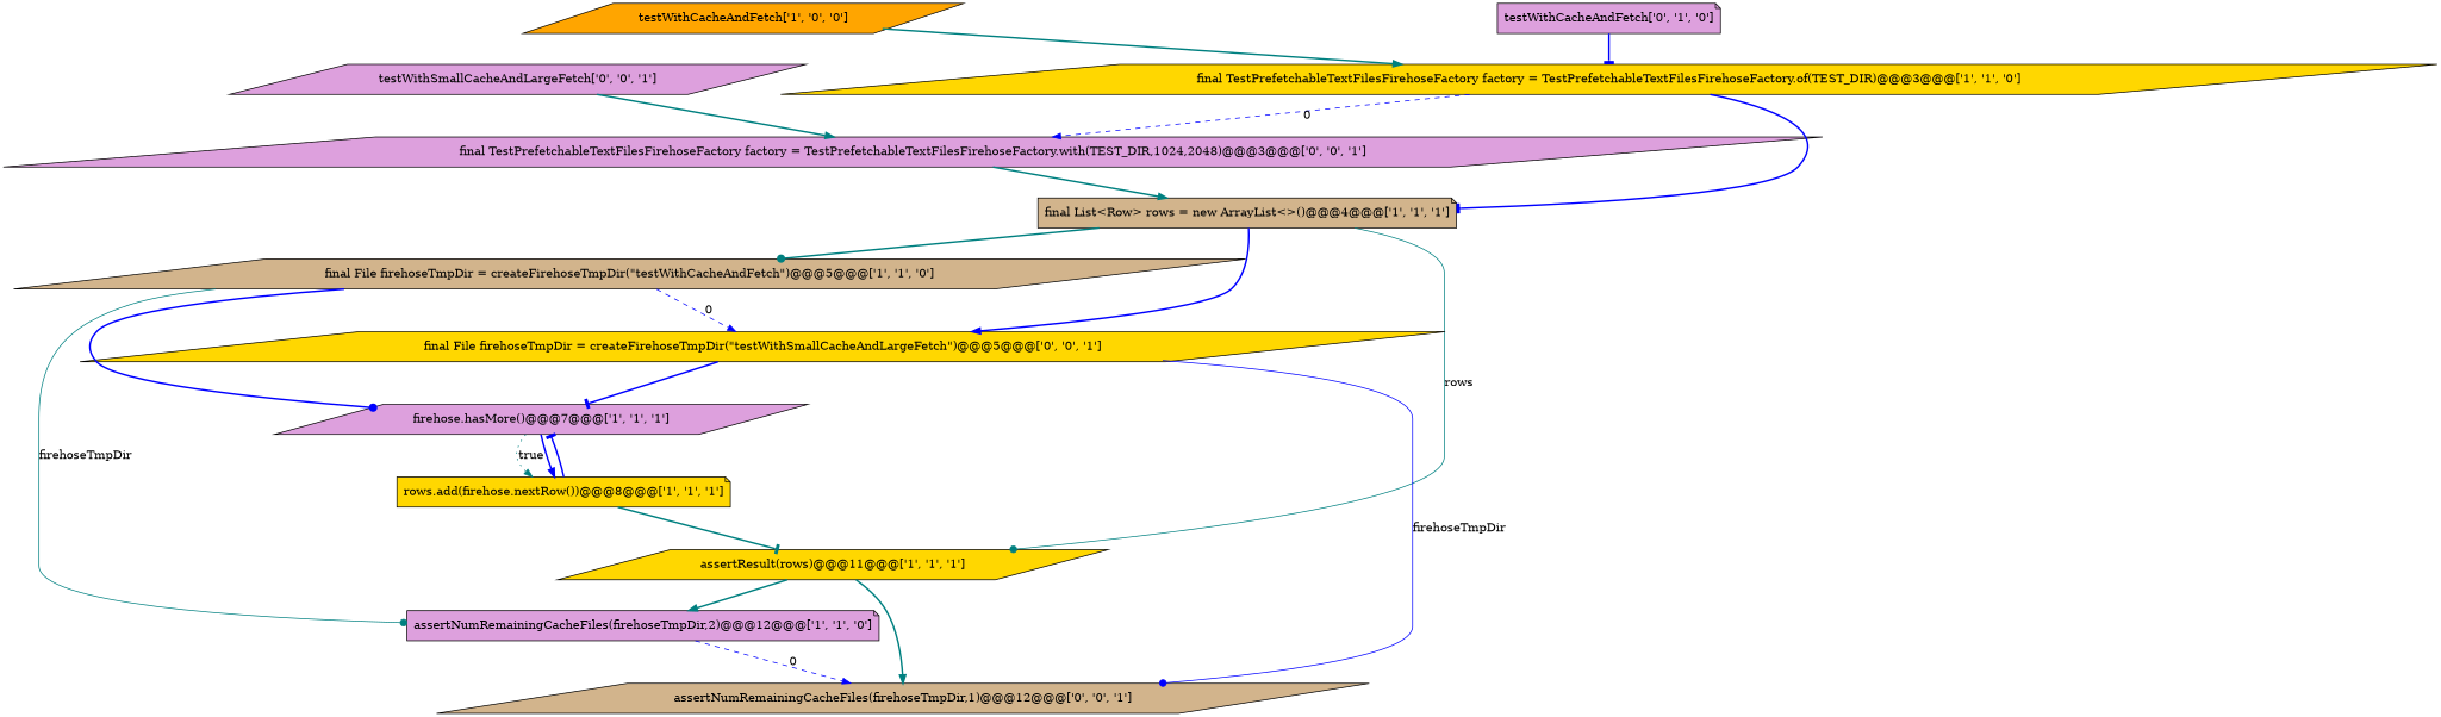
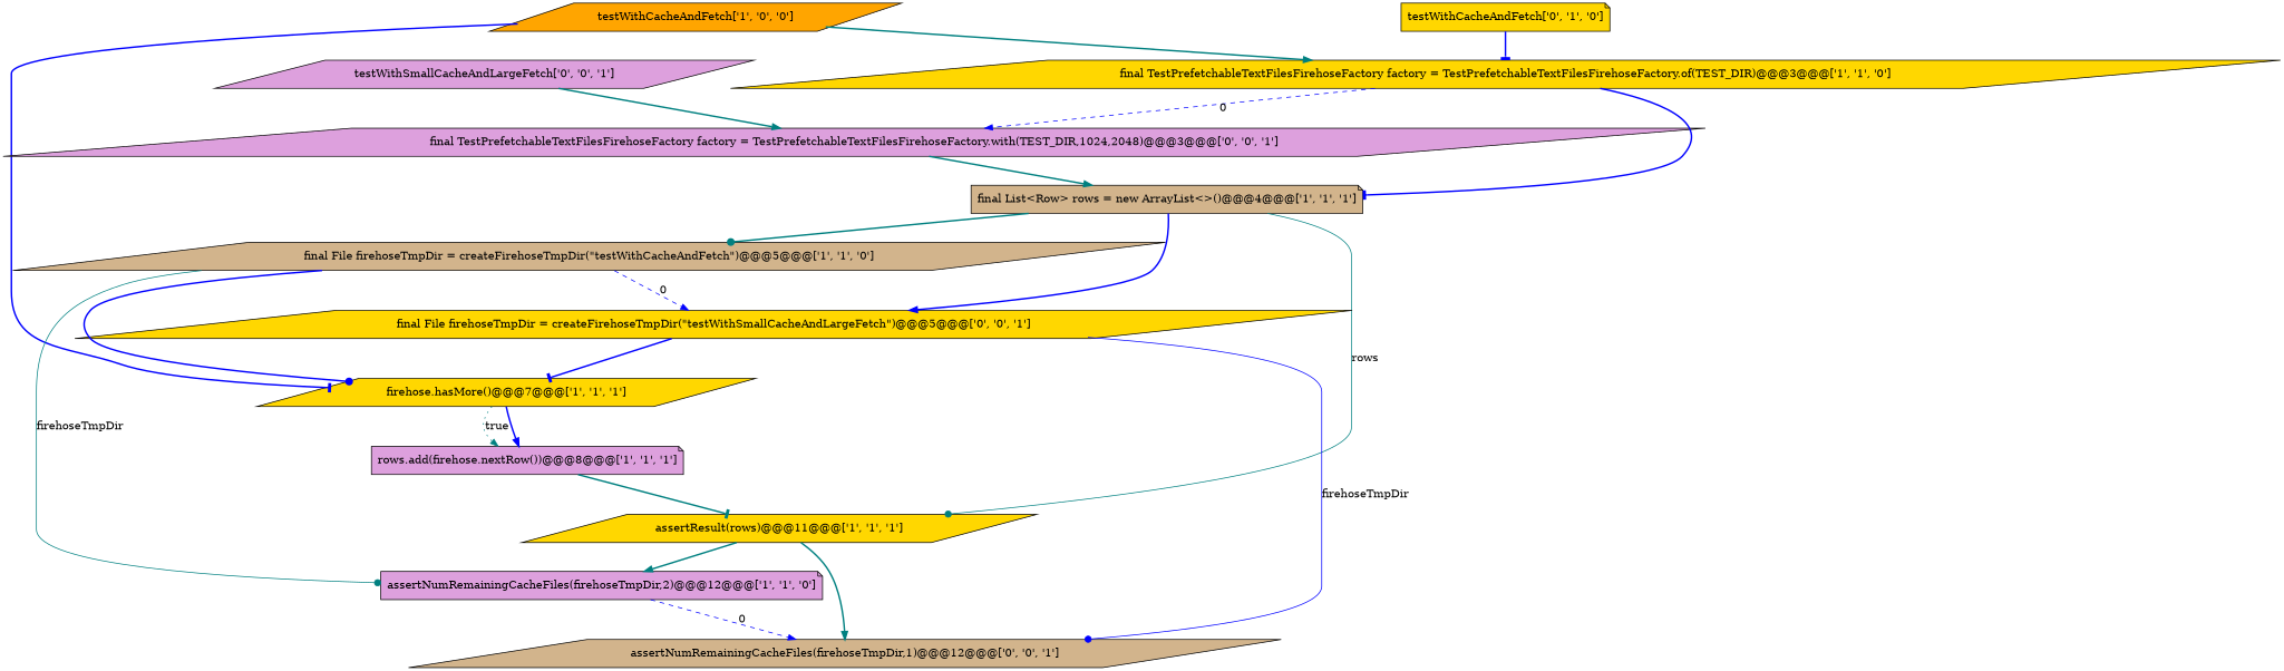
  digraph {
    node [fillcolor=plum shape=parallelogram style=filled]
    edge [arrowhead=normal color=blue style=bold]
    n1 [fillcolor=orange label="testWithCacheAndFetch['1', '0', '0']"]
    n2 [fillcolor=gold label="final TestPrefetchableTextFilesFirehoseFactory factory = TestPrefetchableTextFilesFirehoseFactory.of(TEST_DIR)@@@3@@@['1', '1', '0']"]
    n3 [label="final TestPrefetchableTextFilesFirehoseFactory factory = TestPrefetchableTextFilesFirehoseFactory.with(TEST_DIR,1024,2048)@@@3@@@['0', '0', '1']"]
    n4 [fillcolor=tan label="final List<Row> rows = new ArrayList<>()@@@4@@@['1', '1', '1']" shape=note]
    n5 [fillcolor=tan label="assertNumRemainingCacheFiles(firehoseTmpDir,1)@@@12@@@['0', '0', '1']"]
    n6 [label="assertNumRemainingCacheFiles(firehoseTmpDir,2)@@@12@@@['1', '1', '0']" shape=note]
    n7 [fillcolor=gold label="assertResult(rows)@@@11@@@['1', '1', '1']"]
    n8 [fillcolor=tan label="final File firehoseTmpDir = createFirehoseTmpDir(\"testWithCacheAndFetch\")@@@5@@@['1', '1', '0']"]
    n9 [fillcolor=gold label="final File firehoseTmpDir = createFirehoseTmpDir(\"testWithSmallCacheAndLargeFetch\")@@@5@@@['0', '0', '1']"]
-   n10 [label="firehose.hasMore()@@@7@@@['1', '1', '1']"]
-   n11 [fillcolor=gold label="rows.add(firehose.nextRow())@@@8@@@['1', '1', '1']" shape=note]
+   n10 [fillcolor=gold label="firehose.hasMore()@@@7@@@['1', '1', '1']"]
+   n11 [label="rows.add(firehose.nextRow())@@@8@@@['1', '1', '1']" shape=note]
    n12 [label="testWithSmallCacheAndLargeFetch['0', '0', '1']"]
-   n13 [label="testWithCacheAndFetch['0', '1', '0']" shape=note]
+   n13 [fillcolor=gold label="testWithCacheAndFetch['0', '1', '0']" shape=note]
    n1 -> n2 [color=teal]
    n2 -> n3 [label=0 style=dashed]
    n2 -> n4 [arrowhead=tee]
    n3 -> n4 [color=teal]
    n4 -> n7 [arrowhead=dot color=teal label=rows style=solid]
    n4 -> n8 [arrowhead=dot color=teal]
    n4 -> n9
    n6 -> n5 [label=0 style=dashed]
    n7 -> n5 [color=teal]
    n7 -> n6 [color=teal]
    n8 -> n6 [arrowhead=dot color=teal label=firehoseTmpDir style=solid]
    n8 -> n9 [label=0 style=dashed]
    n8 -> n10 [arrowhead=dot]
    n9 -> n5 [arrowhead=dot label=firehoseTmpDir style=solid]
    n9 -> n10 [arrowhead=tee]
    n10 -> n11 [color=teal label=true style=dotted]
    n10 -> n11
    n11 -> n7 [arrowhead=tee color=teal]
-   n11 -> n10 [arrowhead=tee]
+   n1 -> n10 [arrowhead=tee]
    n12 -> n3 [color=teal]
    n13 -> n2 [arrowhead=tee]
  }
